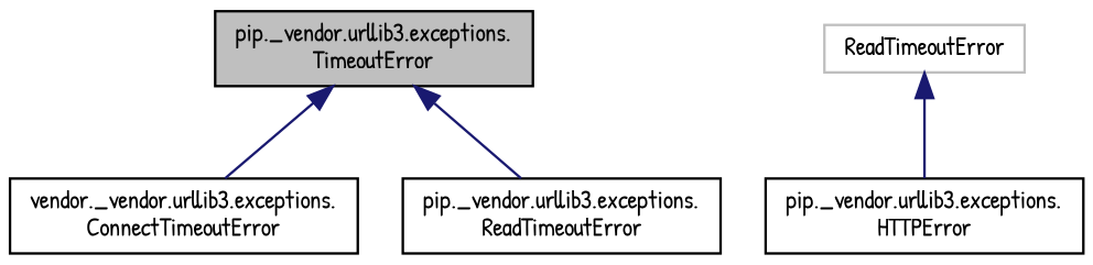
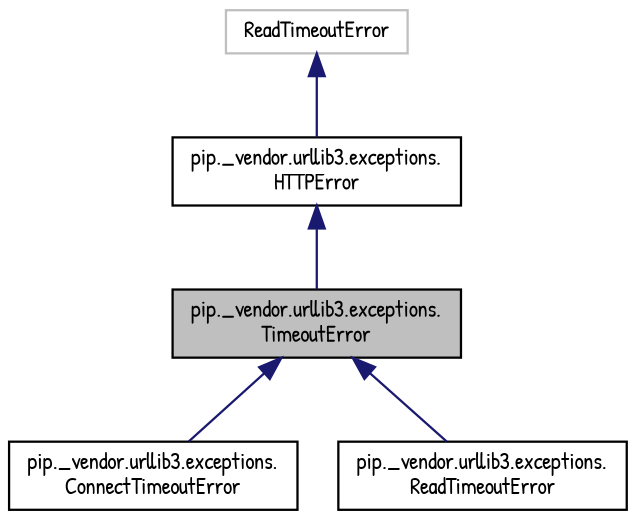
  digraph {
    fontname="Patrick Hand"
    rankdir=TB
    node [color=black fillcolor=white fontname="Patrick Hand" fontsize=10 shape=record style=filled]
    edge [color=midnightblue dir=back fontname="Patrick Hand" fontsize=10 labelfontname=Helvetica labelfontsize=10 style=solid]
    n1 [fillcolor=grey75 fontcolor=black height=0.2 label="pip._vendor.urllib3.exceptions.\lTimeoutError" width=0.4]
-   n2 [height=0.2 label="vendor._vendor.urllib3.exceptions.\lConnectTimeoutError" width=0.4]
+   n2 [height=0.2 label="pip._vendor.urllib3.exceptions.\lConnectTimeoutError" width=0.4]
    n3 [height=0.2 label="pip._vendor.urllib3.exceptions.\lReadTimeoutError" width=0.4]
    n4 [height=0.2 label="pip._vendor.urllib3.exceptions.\lHTTPError" width=0.4]
    n5 [color=grey75 height=0.2 label=ReadTimeoutError width=0.4]
    n1 -> n2
    n1 -> n3
+   n4 -> n1
    n5 -> n4
  }
